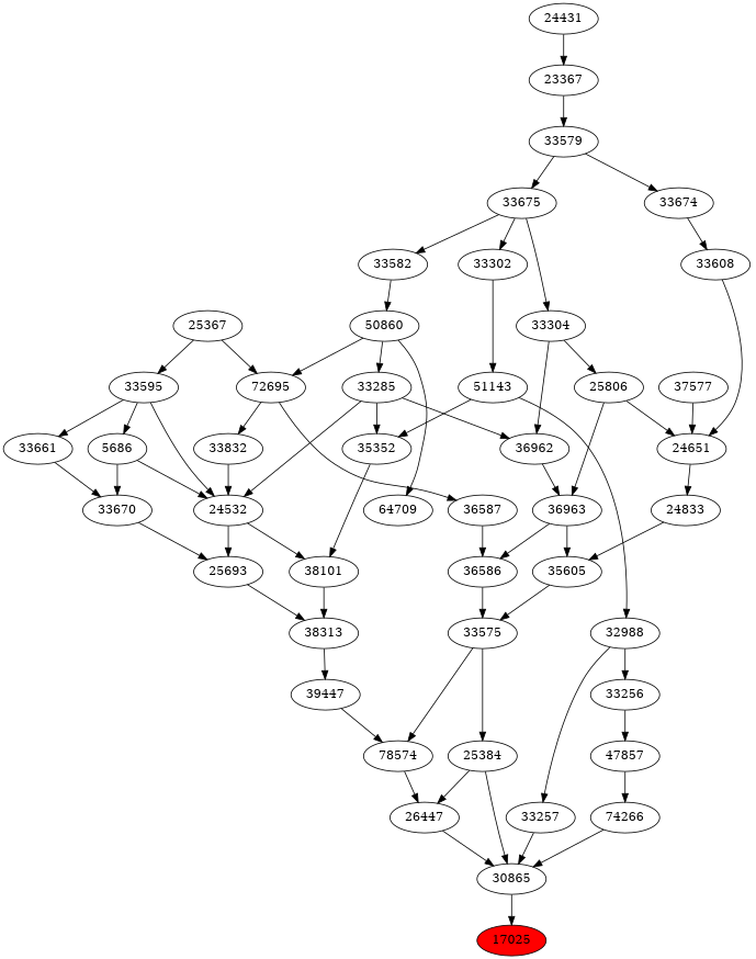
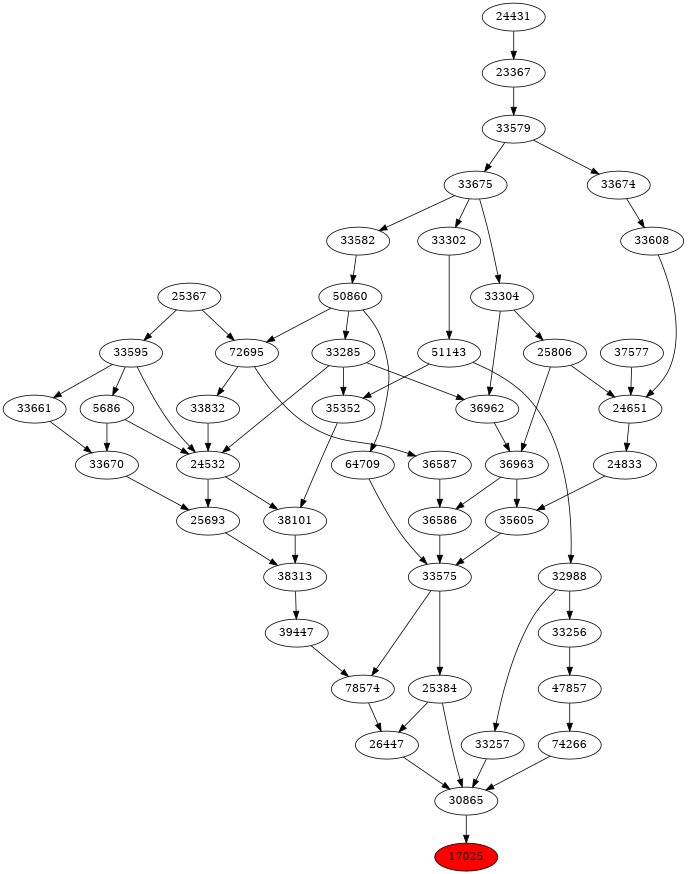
  strict digraph {
    n1 [fillcolor=red label=17025 style=filled]
    n2 [label=30865]
    n3 [label=33257]
    n4 [label=25384]
    n5 [label=26447]
    n6 [label=74266]
    n7 [label=32988]
    n8 [label=33256]
    n9 [label=47857]
    n10 [label=33575]
    n11 [label=78574]
    n12 [label=51143]
    n13 [label=35352]
    n14 [label=38101]
    n15 [label=36586]
    n16 [label=35605]
    n17 [label=64709]
    n18 [label=39447]
    n19 [label=33302]
    n20 [label=36587]
    n21 [label=36963]
    n22 [label=24833]
    n23 [label=50860]
    n24 [label=72695]
    n25 [label=33285]
    n26 [label=33832]
    n27 [label=36962]
    n28 [label=24532]
    n29 [label=38313]
    n30 [label=33675]
    n31 [label=33582]
    n32 [label=33304]
    n33 [label=25806]
    n34 [label=24651]
    n35 [label=25693]
    n36 [label=33579]
    n37 [label=33674]
    n38 [label=33608]
    n39 [label=25367]
    n40 [label=33595]
    n41 [label=5686]
    n42 [label=33661]
    n43 [label=37577]
    n44 [label=33670]
    n45 [label=23367]
    n46 [label=24431]
    n2 -> n1
    n3 -> n2
    n4 -> n2
    n4 -> n5
    n5 -> n2
    n6 -> n2
    n7 -> n3
    n7 -> n8
    n8 -> n9
    n9 -> n6
    n10 -> n4
    n10 -> n11
    n11 -> n5
    n12 -> n7
    n12 -> n13
    n13 -> n14
    n14 -> n29
    n15 -> n10
    n16 -> n10
+   n17 -> n10
    n18 -> n11
    n19 -> n12
    n20 -> n15
    n21 -> n15
    n21 -> n16
    n22 -> n16
    n23 -> n17
    n23 -> n24
    n23 -> n25
    n24 -> n20
    n24 -> n26
    n25 -> n13
    n25 -> n27
    n25 -> n28
    n26 -> n28
    n27 -> n21
    n28 -> n14
    n28 -> n35
    n29 -> n18
    n30 -> n19
    n30 -> n31
    n30 -> n32
    n31 -> n23
    n32 -> n27
    n32 -> n33
    n33 -> n21
    n33 -> n34
    n34 -> n22
    n35 -> n29
    n36 -> n30
    n36 -> n37
    n37 -> n38
    n38 -> n34
    n39 -> n24
    n39 -> n40
    n40 -> n28
    n40 -> n41
    n40 -> n42
    n41 -> n28
    n41 -> n44
    n42 -> n44
    n43 -> n34
    n44 -> n35
    n45 -> n36
    n46 -> n45
  }
